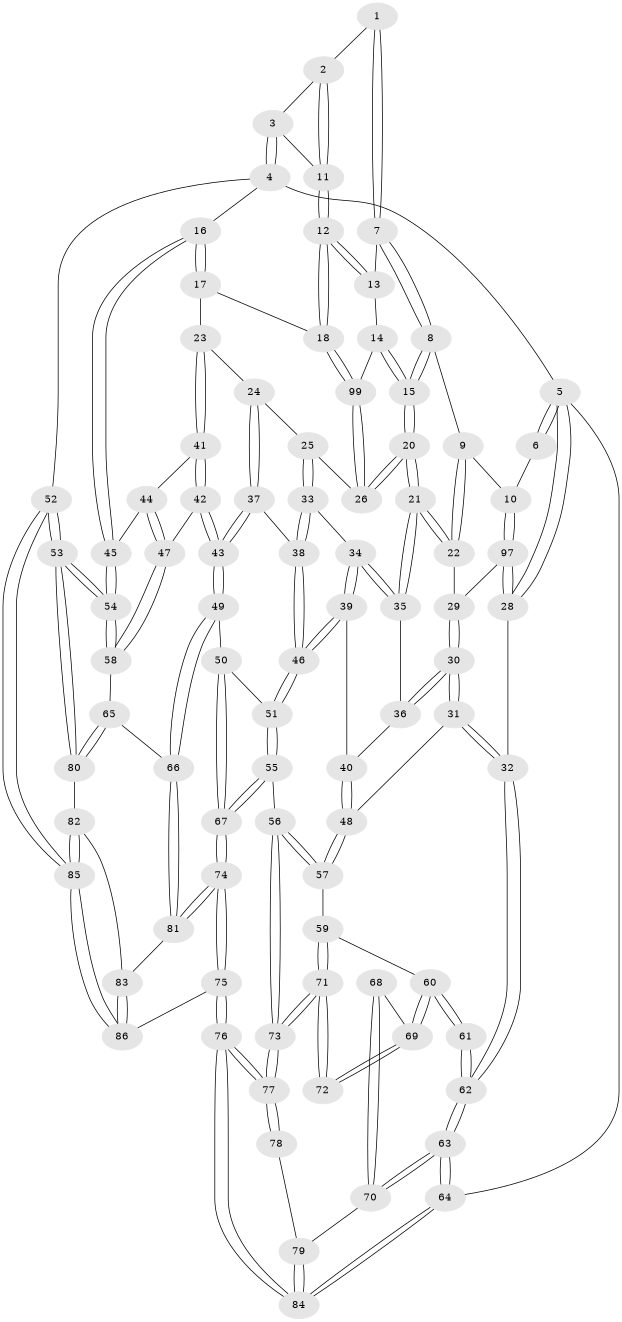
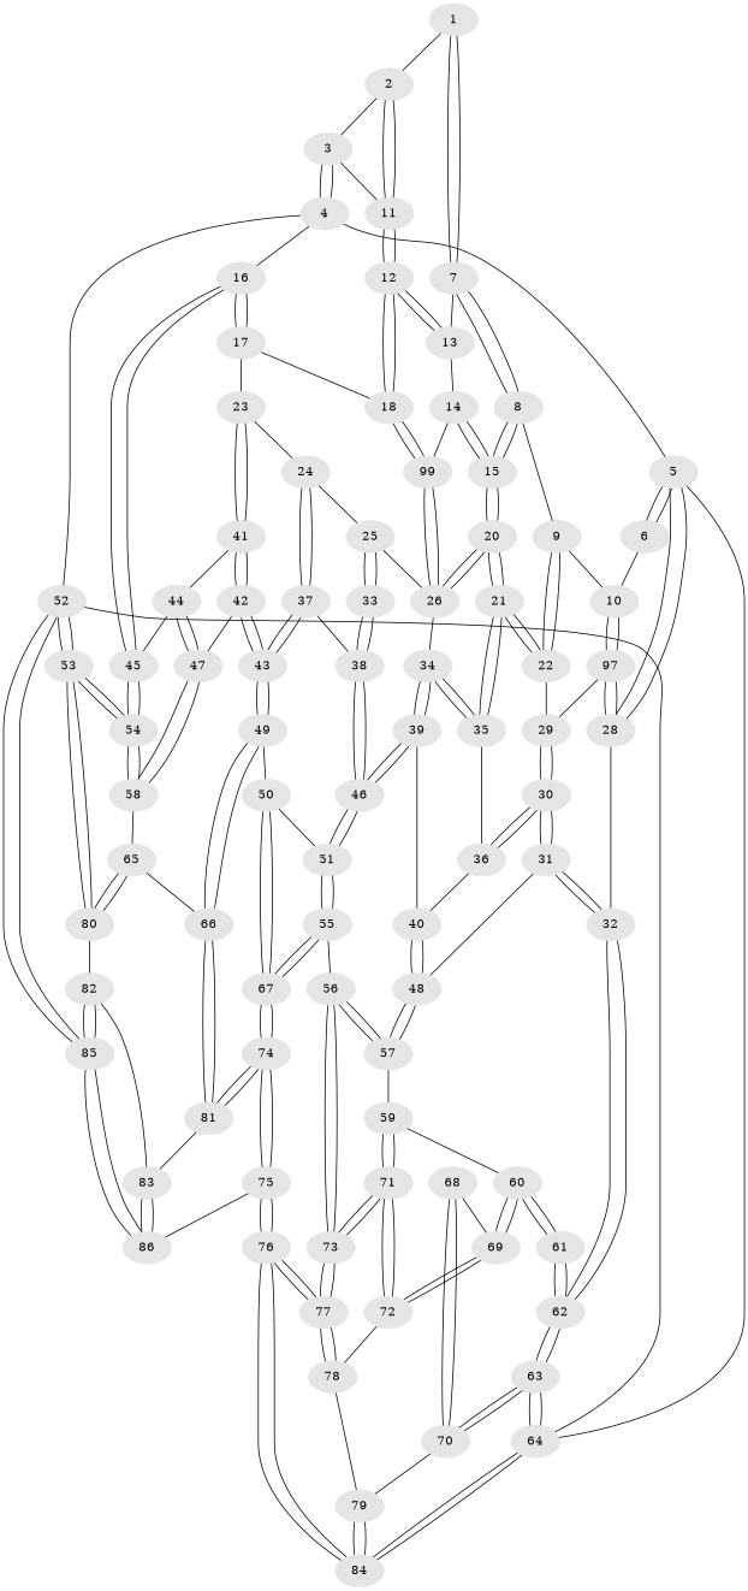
  graph {
    node [color=gray90 style=filled]
    1
    2
    7
    3
    11
    8
    13
    4
    12
    5
    16
    52
    6
    28
    64
    17
    45
    53
    85
    10
    32
    84
    n23 [label=97]
    9
    15
    14
    22
    20
    29
    18
    n31 [label=99]
    26
    21
    23
    54
    24
    41
    35
    36
    30
    25
    37
    42
    44
    33
    38
    43
    34
    62
    31
    48
    40
    57
    63
    39
    46
    49
    51
    47
    58
    50
    66
    55
    65
    59
    67
    81
    74
    56
    80
    86
    82
    73
    77
    60
    71
    61
    69
    72
    70
    79
    83
    75
    68
    78
    76
    1 -- 2
    1 -- 7
    1 -- 7
    2 -- 3
    2 -- 11
    2 -- 11
    7 -- 8
    7 -- 8
    7 -- 13
    3 -- 11
    3 -- 4
    3 -- 4
    11 -- 12
    11 -- 12
    8 -- 9
    8 -- 15
    8 -- 15
    13 -- 14
    4 -- 5
    4 -- 16
    4 -- 52
    12 -- 13
    12 -- 13
    12 -- 18
    12 -- 18
    5 -- 6
    5 -- 6
    5 -- 28
    5 -- 28
    5 -- 64
    16 -- 17
    16 -- 17
    16 -- 45
    16 -- 45
+   52 -- 64
    52 -- 53
    52 -- 53
    52 -- 85
    52 -- 85
    6 -- 10
    28 -- 32
    64 -- 84
    64 -- 84
    17 -- 18
    17 -- 23
    45 -- 54
    45 -- 54
    53 -- 54
    53 -- 54
    53 -- 80
    53 -- 80
    85 -- 86
    85 -- 86
    10 -- n23
    10 -- n23
    32 -- 62
    32 -- 62
    n23 -- 28
    n23 -- 28
    n23 -- 29
    9 -- 10
    9 -- 22
    9 -- 22
    15 -- 20
    15 -- 20
    14 -- 15
    14 -- 15
    14 -- n31
    22 -- 29
    20 -- 26
    20 -- 26
    20 -- 21
    20 -- 21
    29 -- 30
    29 -- 30
    18 -- n31
    18 -- n31
    n31 -- 26
    n31 -- 26
    21 -- 22
    21 -- 22
    21 -- 35
    21 -- 35
    23 -- 24
    23 -- 41
    23 -- 41
    54 -- 58
    54 -- 58
    24 -- 25
    24 -- 37
    24 -- 37
    41 -- 42
    41 -- 42
    41 -- 44
    35 -- 36
    36 -- 40
    30 -- 36
    30 -- 36
    30 -- 31
    30 -- 31
    25 -- 26
    25 -- 33
    25 -- 33
    37 -- 38
    37 -- 43
    37 -- 43
    42 -- 43
    42 -- 43
    42 -- 47
    44 -- 45
    44 -- 47
    44 -- 47
    33 -- 38
    33 -- 38
-   33 -- 34
+   26 -- 34
    38 -- 46
    38 -- 46
    43 -- 49
    43 -- 49
    34 -- 35
    34 -- 35
    34 -- 39
    34 -- 39
    62 -- 63
    62 -- 63
    31 -- 32
    31 -- 32
    31 -- 48
    48 -- 57
    48 -- 57
    40 -- 48
    40 -- 48
    57 -- 59
    63 -- 64
    63 -- 64
    63 -- 70
    63 -- 70
    39 -- 40
    39 -- 46
    39 -- 46
    46 -- 51
    46 -- 51
    49 -- 50
    49 -- 66
    49 -- 66
    51 -- 55
    51 -- 55
    47 -- 58
    47 -- 58
    58 -- 65
    50 -- 51
    50 -- 67
    50 -- 67
    66 -- 81
    66 -- 81
    55 -- 67
    55 -- 67
    55 -- 56
    65 -- 66
    65 -- 80
    65 -- 80
    59 -- 60
    59 -- 71
    59 -- 71
    67 -- 74
    67 -- 74
    81 -- 83
    74 -- 81
    74 -- 81
    74 -- 75
    74 -- 75
    56 -- 57
    56 -- 57
    56 -- 73
    56 -- 73
    80 -- 82
    82 -- 85
    82 -- 85
    82 -- 83
    73 -- 77
    73 -- 77
    77 -- 78
    77 -- 78
    60 -- 61
    60 -- 61
    60 -- 69
    60 -- 69
    71 -- 73
    71 -- 73
    71 -- 72
    71 -- 72
    61 -- 62
    61 -- 62
    69 -- 72
    69 -- 72
+   72 -- 78
    70 -- 79
    79 -- 84
    79 -- 84
    83 -- 86
    83 -- 86
    75 -- 86
    75 -- 76
    75 -- 76
    68 -- 69
    68 -- 70
    68 -- 70
    78 -- 79
    76 -- 84
    76 -- 84
    76 -- 77
    76 -- 77
  }
